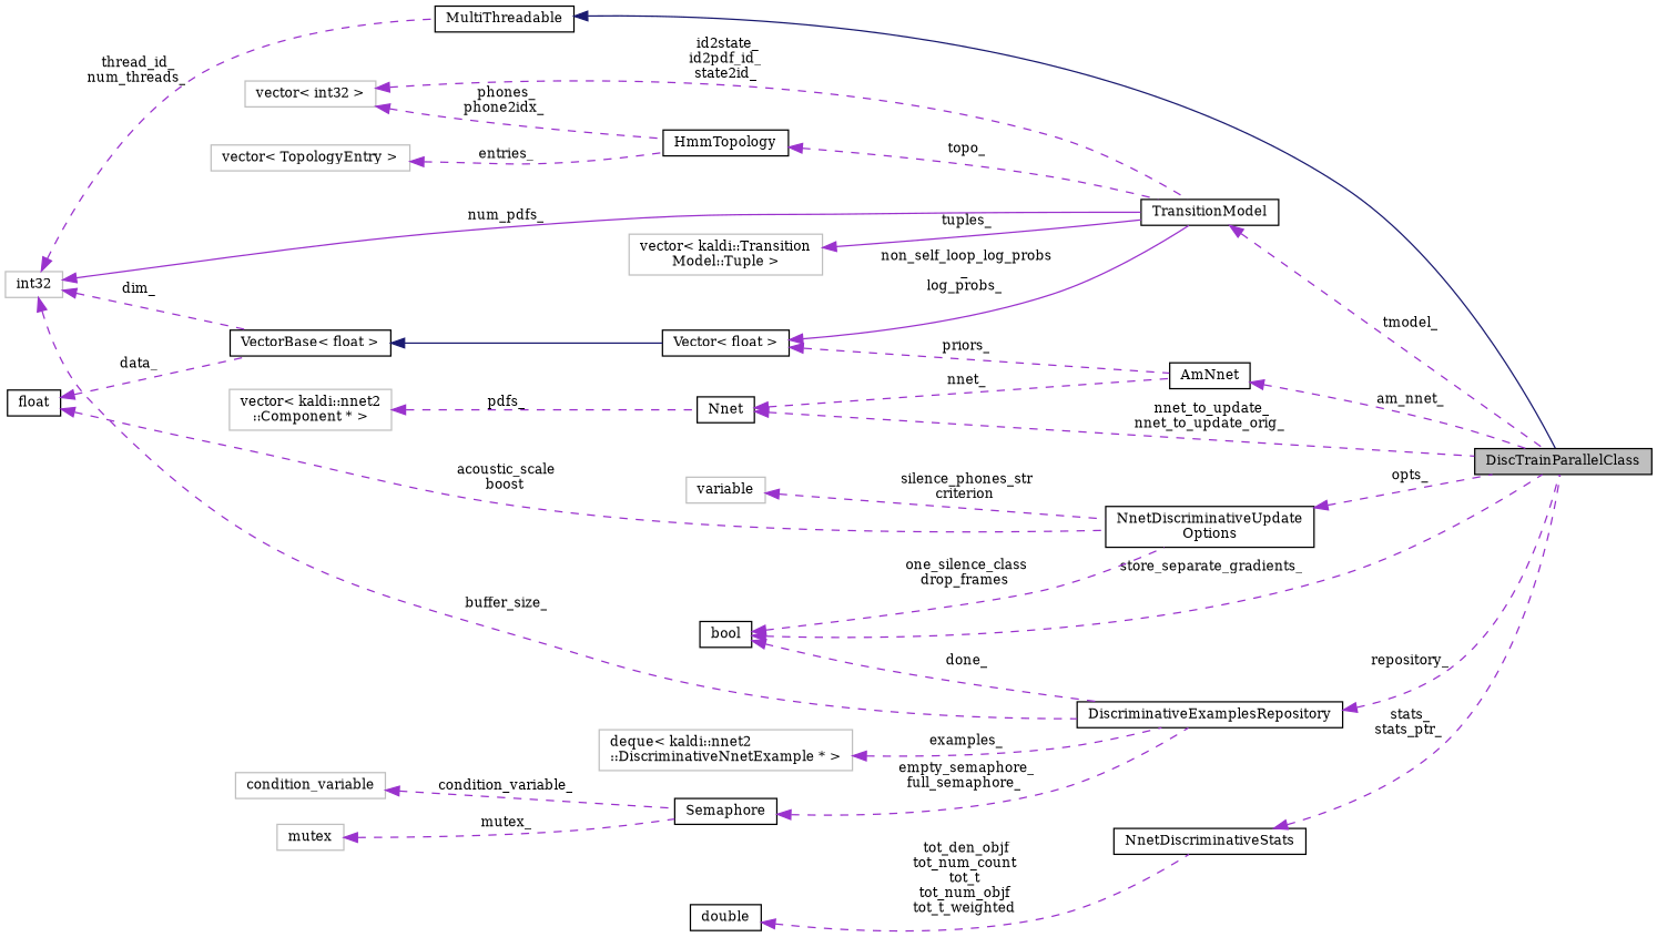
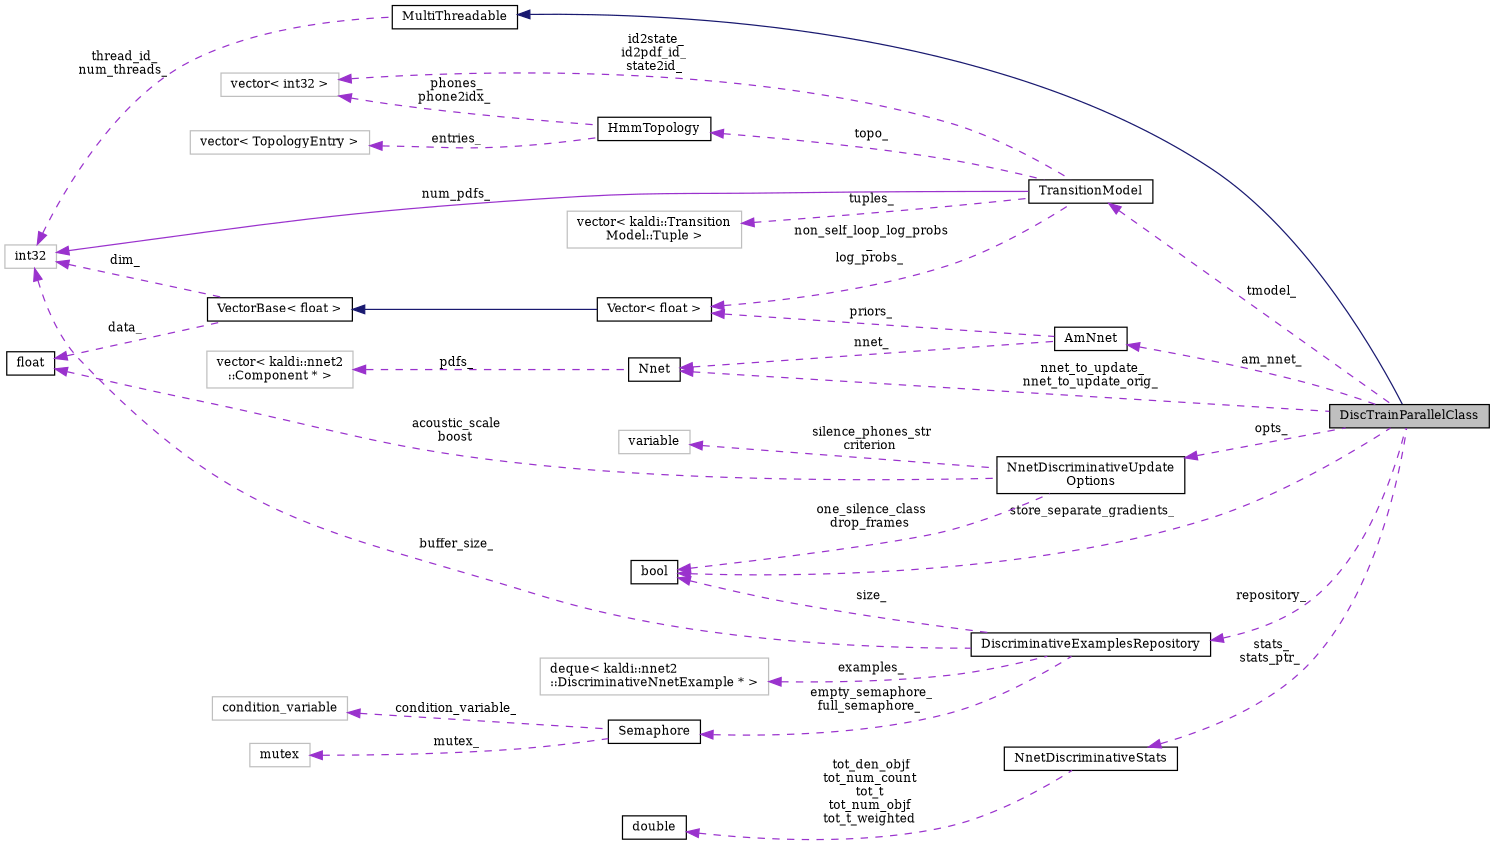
  digraph {
    fontname="DejaVu Serif"
    rankdir=LR
    node [color=black fillcolor=white fontname="DejaVu Serif" fontsize=10 shape=record style=filled]
    edge [color=darkorchid3 dir=back fontname="DejaVu Serif" fontsize=10 labelfontname=Helvetica labelfontsize=10 style=dashed]
    n1 [fillcolor=grey75 fontcolor=black height=0.2 label=DiscTrainParallelClass width=0.4]
    n2 [height=0.2 label=MultiThreadable width=0.4]
    n3 [color=grey75 height=0.2 label=int32 width=0.4]
    n4 [height=0.2 label="VectorBase\< float \>" width=0.4]
    n5 [height=0.2 label=DiscriminativeExamplesRepository width=0.4]
    n6 [height=0.2 label=TransitionModel width=0.4]
    n7 [height=0.2 label="Vector\< float \>" width=0.4]
    n8 [height=0.2 label=Semaphore width=0.4]
    n9 [height=0.2 label=AmNnet width=0.4]
    n10 [height=0.2 label=float width=0.4]
    n11 [height=0.2 label="NnetDiscriminativeUpdate\lOptions" width=0.4]
    n12 [height=0.2 label=Nnet width=0.4]
    n13 [color=grey75 height=0.2 label="vector\< kaldi::nnet2\l::Component * \>" width=0.4]
    n14 [color=grey75 height=0.2 label="deque\< kaldi::nnet2\l::DiscriminativeNnetExample * \>" width=0.4]
    n15 [color=grey75 height=0.2 label=mutex width=0.4]
    n16 [color=grey75 height=0.2 label=condition_variable width=0.4]
    n17 [height=0.2 label=bool width=0.4]
    n18 [color=grey75 height=0.2 label=variable width=0.4]
    n19 [height=0.2 label=NnetDiscriminativeStats width=0.4]
    n20 [height=0.2 label=double width=0.4]
    n21 [height=0.2 label=HmmTopology width=0.4]
    n22 [color=grey75 height=0.2 label="vector\< int32 \>" width=0.4]
    n23 [color=grey75 height=0.2 label="vector\< TopologyEntry \>" width=0.4]
    n24 [color=grey75 height=0.2 label="vector\< kaldi::Transition\lModel::Tuple \>" width=0.4]
    n2 -> n1 [color=midnightblue style=solid]
    n3 -> n2 [label=" thread_id_\nnum_threads_"]
    n3 -> n4 [label=" dim_"]
    n3 -> n5 [label=" buffer_size_"]
    n3 -> n6 [label=" num_pdfs_" style=solid]
    n4 -> n7 [color=midnightblue style=solid]
    n5 -> n1 [label=" repository_"]
    n6 -> n1 [label=" tmodel_"]
-   n7 -> n6 [label=" non_self_loop_log_probs\l_\nlog_probs_" style=solid]
+   n7 -> n6 [label=" non_self_loop_log_probs\l_\nlog_probs_"]
    n7 -> n9 [label=" priors_"]
    n8 -> n5 [label=" empty_semaphore_\nfull_semaphore_"]
    n9 -> n1 [label=" am_nnet_"]
    n10 -> n4 [label=" data_"]
    n10 -> n11 [label=" acoustic_scale\nboost"]
    n11 -> n1 [label=" opts_"]
    n12 -> n1 [label=" nnet_to_update_\nnnet_to_update_orig_"]
    n12 -> n9 [label=" nnet_"]
    n13 -> n12 [label=" pdfs_"]
    n14 -> n5 [label=" examples_"]
    n15 -> n8 [label=" mutex_"]
    n16 -> n8 [label=" condition_variable_"]
    n17 -> n1 [label=" store_separate_gradients_"]
-   n17 -> n5 [label=" done_"]
+   n17 -> n5 [label=" size_"]
    n17 -> n11 [label=" one_silence_class\ndrop_frames"]
    n18 -> n11 [label=" silence_phones_str\ncriterion"]
    n19 -> n1 [label=" stats_\nstats_ptr_"]
    n20 -> n19 [label=" tot_den_objf\ntot_num_count\ntot_t\ntot_num_objf\ntot_t_weighted"]
    n21 -> n6 [label=" topo_"]
    n22 -> n6 [label=" id2state_\nid2pdf_id_\nstate2id_"]
    n22 -> n21 [label=" phones_\nphone2idx_"]
    n23 -> n21 [label=" entries_"]
-   n24 -> n6 [label=" tuples_" style=solid]
+   n24 -> n6 [label=" tuples_"]
  }
